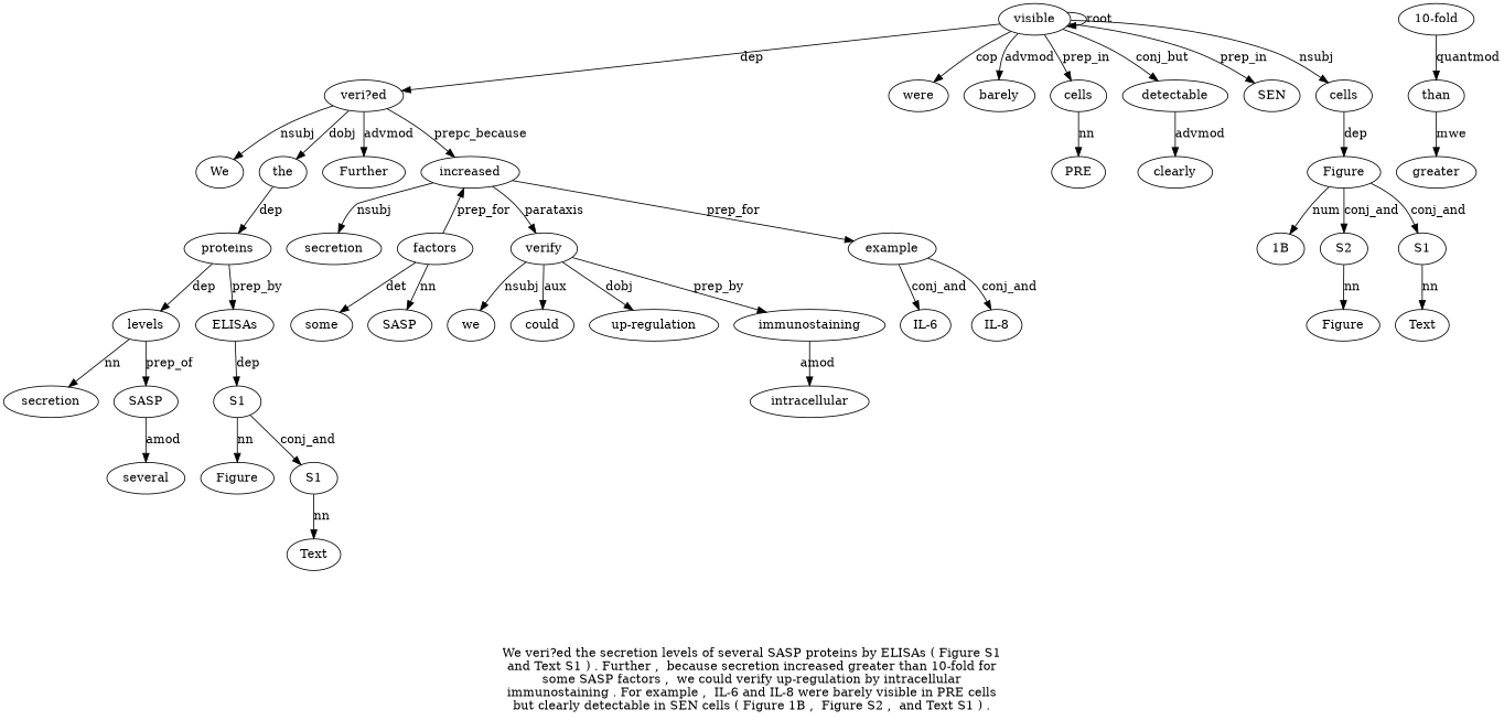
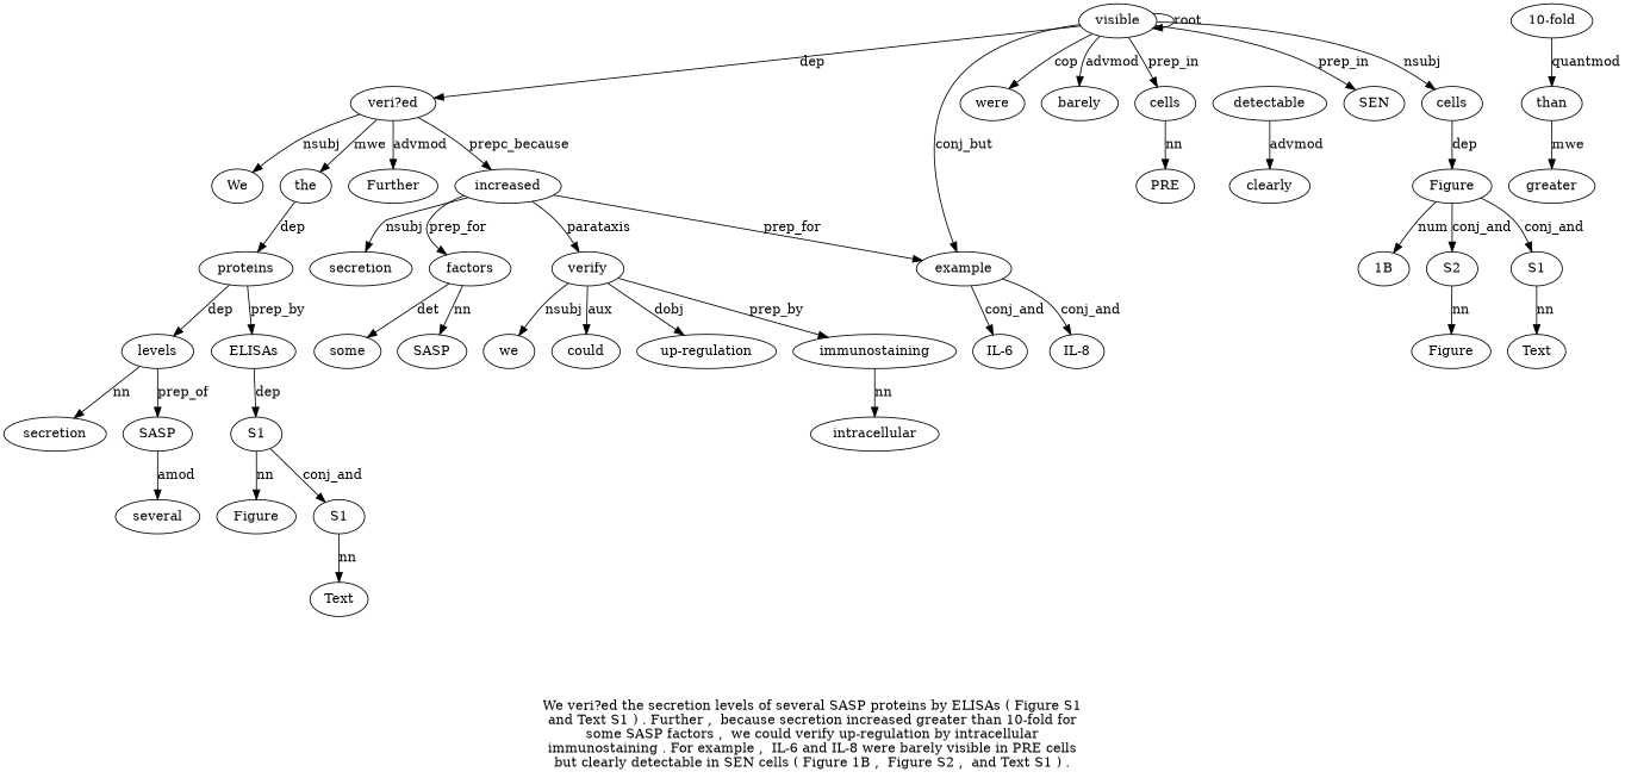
  digraph {
    label="We veri?ed the secretion levels of several SASP proteins by ELISAs ( Figure S1\nand Text S1 ) . Further ,  because secretion increased greater than 10-fold for\nsome SASP factors ,  we could verify up-regulation by intracellular\nimmunostaining . For example ,  IL-6 and IL-8 were barely visible in PRE cells\nbut clearly detectable in SEN cells ( Figure 1B ,  Figure S2 ,  and Text S1 ) ."
    node [fillcolor=white style=filled]
    n1 [label="veri?ed"]
    n2 [label=We]
    n3 [label=the]
    n4 [label=Further]
    n5 [label=increased]
    n6 [label=proteins]
    n7 [label=secretion]
    n8 [label=factors]
    n9 [label=verify]
    n10 [label=example]
    n11 [label=visible]
    n12 [label=were]
    n13 [label=barely]
    n14 [label=cells]
    n15 [label=detectable]
    n16 [label=SEN]
    n17 [label=cells]
    n18 [label=PRE]
    n19 [label=clearly]
    n20 [label=Figure]
    n21 [label=levels]
    n22 [label=ELISAs]
    n23 [label=secretion]
    n24 [label=SASP]
    n25 [label=several]
    n26 [label=S1]
    n27 [label=Figure]
    n28 [label=S1]
    n29 [label=Text]
    n30 [label="10-fold"]
    n31 [label=than]
    n32 [label=some]
    n33 [label=SASP]
    n34 [label=we]
    n35 [label=could]
    n36 [label="up-regulation"]
    n37 [label=immunostaining]
    n38 [label="IL-6"]
    n39 [label="IL-8"]
    n40 [label=greater]
    n41 [label=intracellular]
    n42 [label="1B"]
    n43 [label=S2]
    n44 [label=S1]
    n45 [label=Figure]
    n46 [label=Text]
    n1 -> n2 [label=nsubj]
-   n1 -> n3 [label=dobj]
+   n1 -> n3 [label=mwe]
    n1 -> n4 [label=advmod]
    n1 -> n5 [label=prepc_because]
    n3 -> n6 [label=dep]
    n5 -> n7 [label=nsubj]
-   n8 -> n5 [label=prep_for]
+   n5 -> n8 [label=prep_for]
    n5 -> n9 [label=parataxis]
    n5 -> n10 [label=prep_for]
    n6 -> n21 [label=dep]
    n6 -> n22 [label=prep_by]
    n8 -> n32 [label=det]
    n8 -> n33 [label=nn]
    n9 -> n34 [label=nsubj]
    n9 -> n35 [label=aux]
    n9 -> n36 [label=dobj]
    n9 -> n37 [label=prep_by]
    n10 -> n38 [label=conj_and]
    n10 -> n39 [label=conj_and]
    n11 -> n1 [label=dep]
    n11 -> n11 [label=root]
    n11 -> n12 [label=cop]
    n11 -> n13 [label=advmod]
    n11 -> n14 [label=prep_in]
-   n11 -> n15 [label=conj_but]
+   n11 -> n10 [label=conj_but]
    n11 -> n16 [label=prep_in]
    n11 -> n17 [label=nsubj]
    n14 -> n18 [label=nn]
    n15 -> n19 [label=advmod]
    n17 -> n20 [label=dep]
    n20 -> n42 [label=num]
    n20 -> n43 [label=conj_and]
    n20 -> n44 [label=conj_and]
    n21 -> n23 [label=nn]
    n21 -> n24 [label=prep_of]
    n22 -> n26 [label=dep]
    n24 -> n25 [label=amod]
    n26 -> n27 [label=nn]
    n26 -> n28 [label=conj_and]
    n28 -> n29 [label=nn]
    n30 -> n31 [label=quantmod]
    n31 -> n40 [label=mwe]
-   n37 -> n41 [label=amod]
+   n37 -> n41 [label=nn]
    n43 -> n45 [label=nn]
    n44 -> n46 [label=nn]
  }
